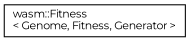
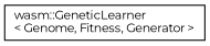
  digraph {
    rankdir=TB
    fontname=Montserrat
-   n1 [color=black fillcolor=white fontname=Montserrat fontsize=10 height=0.2 label="wasm::Fitness\l\< Genome, Fitness, Generator \>" shape=record style=filled width=0.4]
+   n1 [color=black fillcolor=white fontname=Montserrat fontsize=10 height=0.2 label="wasm::GeneticLearner\l\< Genome, Fitness, Generator \>" shape=record style=filled width=0.4]
  }
